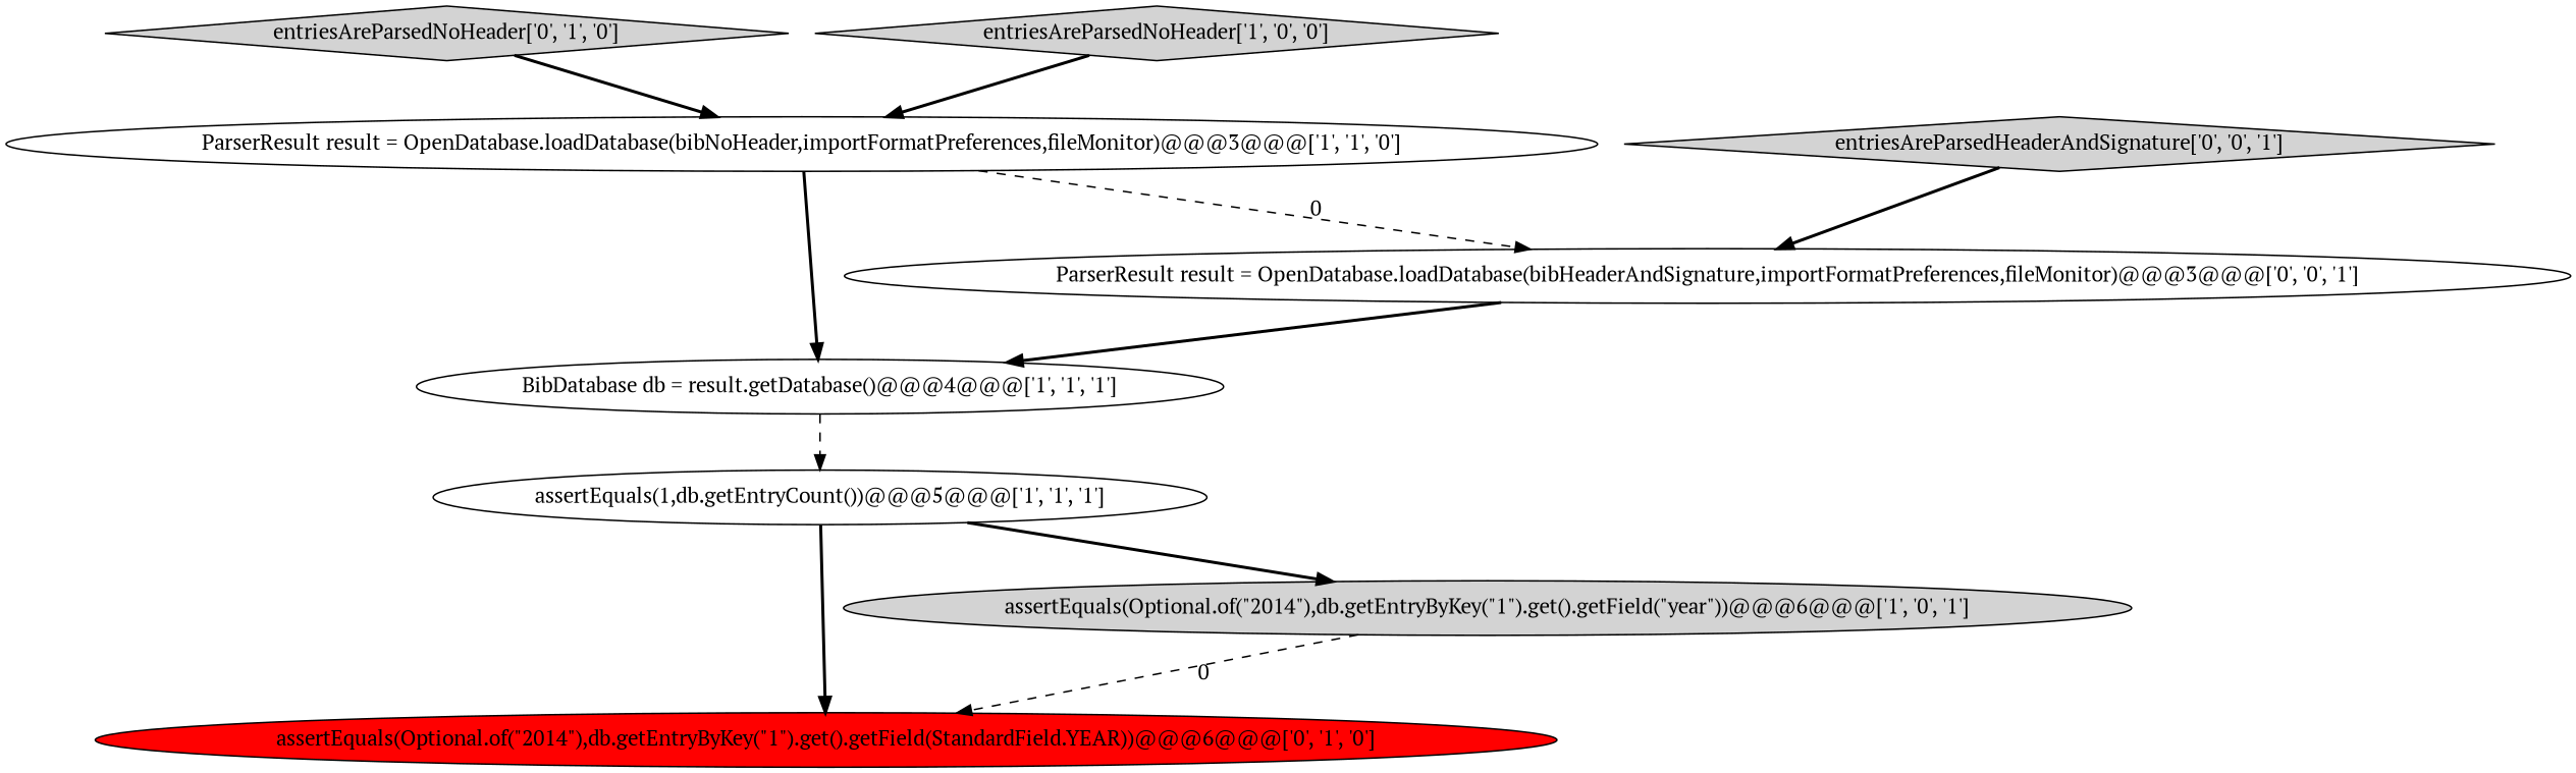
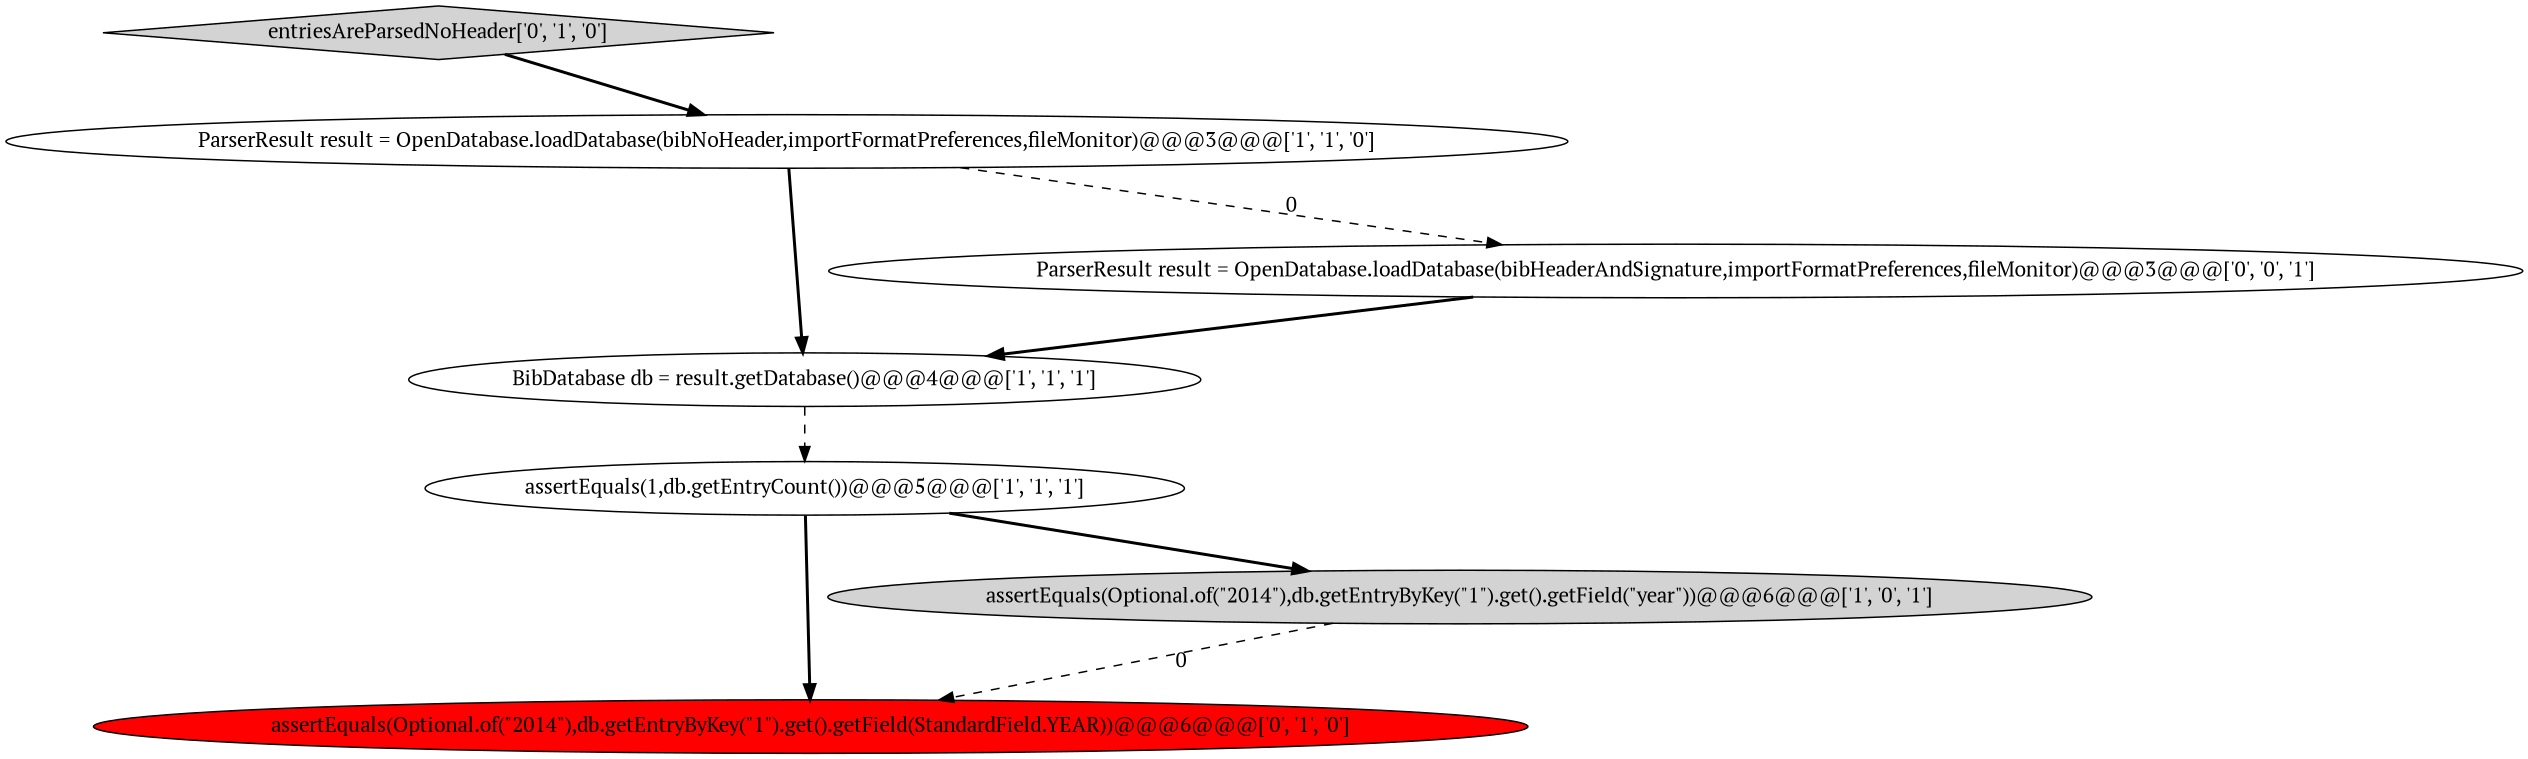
  digraph {
    fontname="PT Serif"
    node [fillcolor=white fontname="PT Serif" shape=ellipse style=filled]
    edge [fontname="PT Serif" style=bold]
    n1 [label="assertEquals(1,db.getEntryCount())@@@5@@@['1', '1', '1']"]
    n2 [fillcolor=red label="assertEquals(Optional.of(\"2014\"),db.getEntryByKey(\"1\").get().getField(StandardField.YEAR))@@@6@@@['0', '1', '0']"]
    n3 [fillcolor=lightgray label="assertEquals(Optional.of(\"2014\"),db.getEntryByKey(\"1\").get().getField(\"year\"))@@@6@@@['1', '0', '1']"]
    n4 [label="ParserResult result = OpenDatabase.loadDatabase(bibHeaderAndSignature,importFormatPreferences,fileMonitor)@@@3@@@['0', '0', '1']"]
    n5 [label="BibDatabase db = result.getDatabase()@@@4@@@['1', '1', '1']"]
    n6 [fillcolor=lightgray label="entriesAreParsedNoHeader['0', '1', '0']" shape=diamond]
    n7 [label="ParserResult result = OpenDatabase.loadDatabase(bibNoHeader,importFormatPreferences,fileMonitor)@@@3@@@['1', '1', '0']"]
-   n8 [fillcolor=lightgray label="entriesAreParsedNoHeader['1', '0', '0']" shape=diamond]
-   n9 [fillcolor=lightgray label="entriesAreParsedHeaderAndSignature['0', '0', '1']" shape=diamond]
    n1 -> n2
    n1 -> n3
    n3 -> n2 [label=0 style=dashed]
    n4 -> n5
    n5 -> n1 [style=dashed]
    n6 -> n7
    n7 -> n4 [label=0 style=dashed]
    n7 -> n5
-   n8 -> n7
-   n9 -> n4
  }
